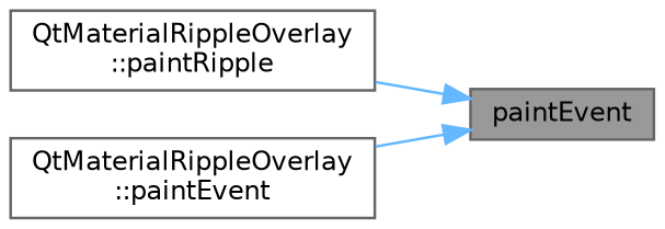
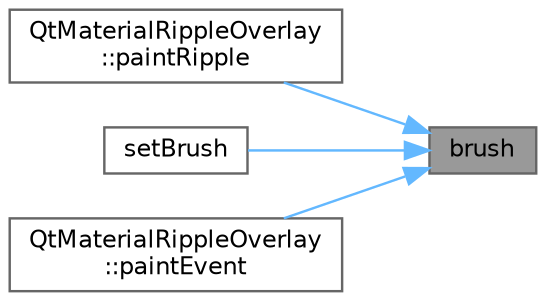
  digraph {
    rankdir=RL
    node [color=grey40 fillcolor=white fontname=Helvetica fontsize=10 shape=box style=filled]
    edge [color=steelblue1 dir=back fontname=Helvetica fontsize=10 labelfontname=Helvetica labelfontsize=10 style=solid]
-   n1 [color=gray40 fillcolor=grey60 fontcolor=black height=0.2 label=paintEvent width=0.4]
+   n1 [color=gray40 fillcolor=grey60 fontcolor=black height=0.2 label=brush width=0.4]
    n2 [height=0.2 label="QtMaterialRippleOverlay\l::paintRipple" width=0.4]
+   n3 [height=0.2 label=setBrush width=0.4]
    n4 [height=0.2 label="QtMaterialRippleOverlay\l::paintEvent" width=0.4]
    n1 -> n2
+   n1 -> n3
    n1 -> n4
  }
